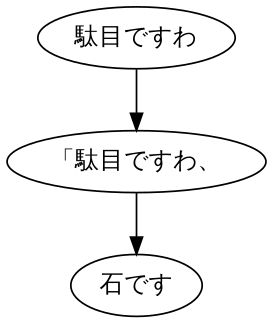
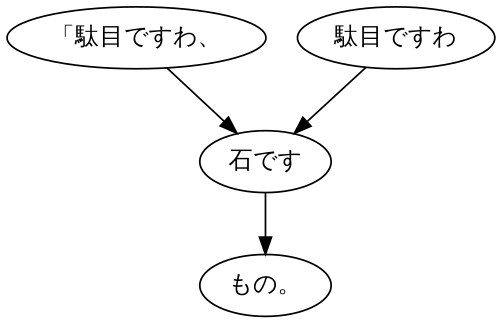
  digraph {
    n1 [label="「駄目ですわ、"]
    n2 [label="石です"]
+   n3 [label="もの。"]
    n4 [label="駄目ですわ"]
    n1 -> n2
-   n4 -> n1
+   n2 -> n3
+   n4 -> n2
  }
